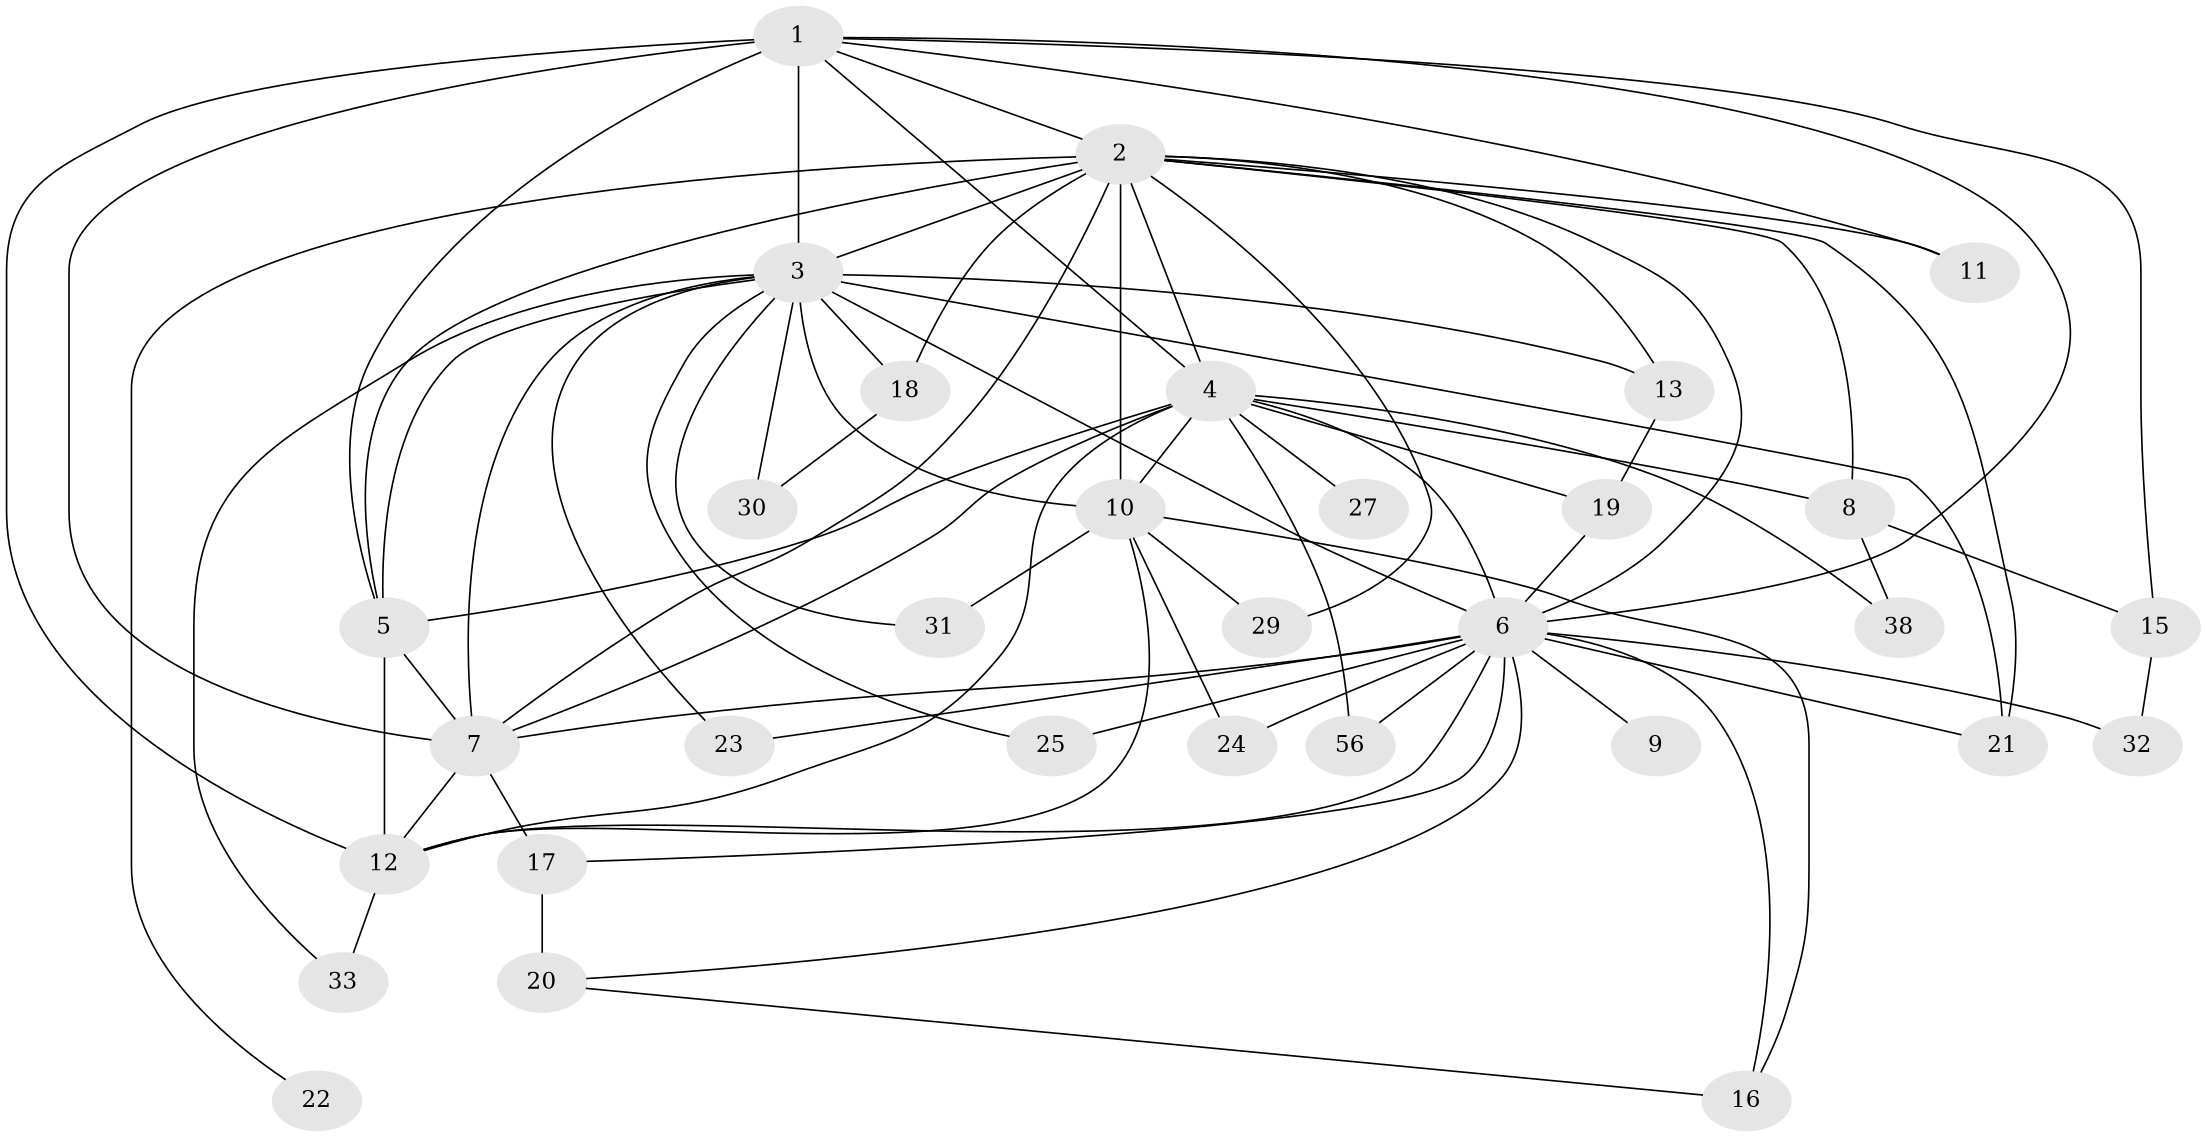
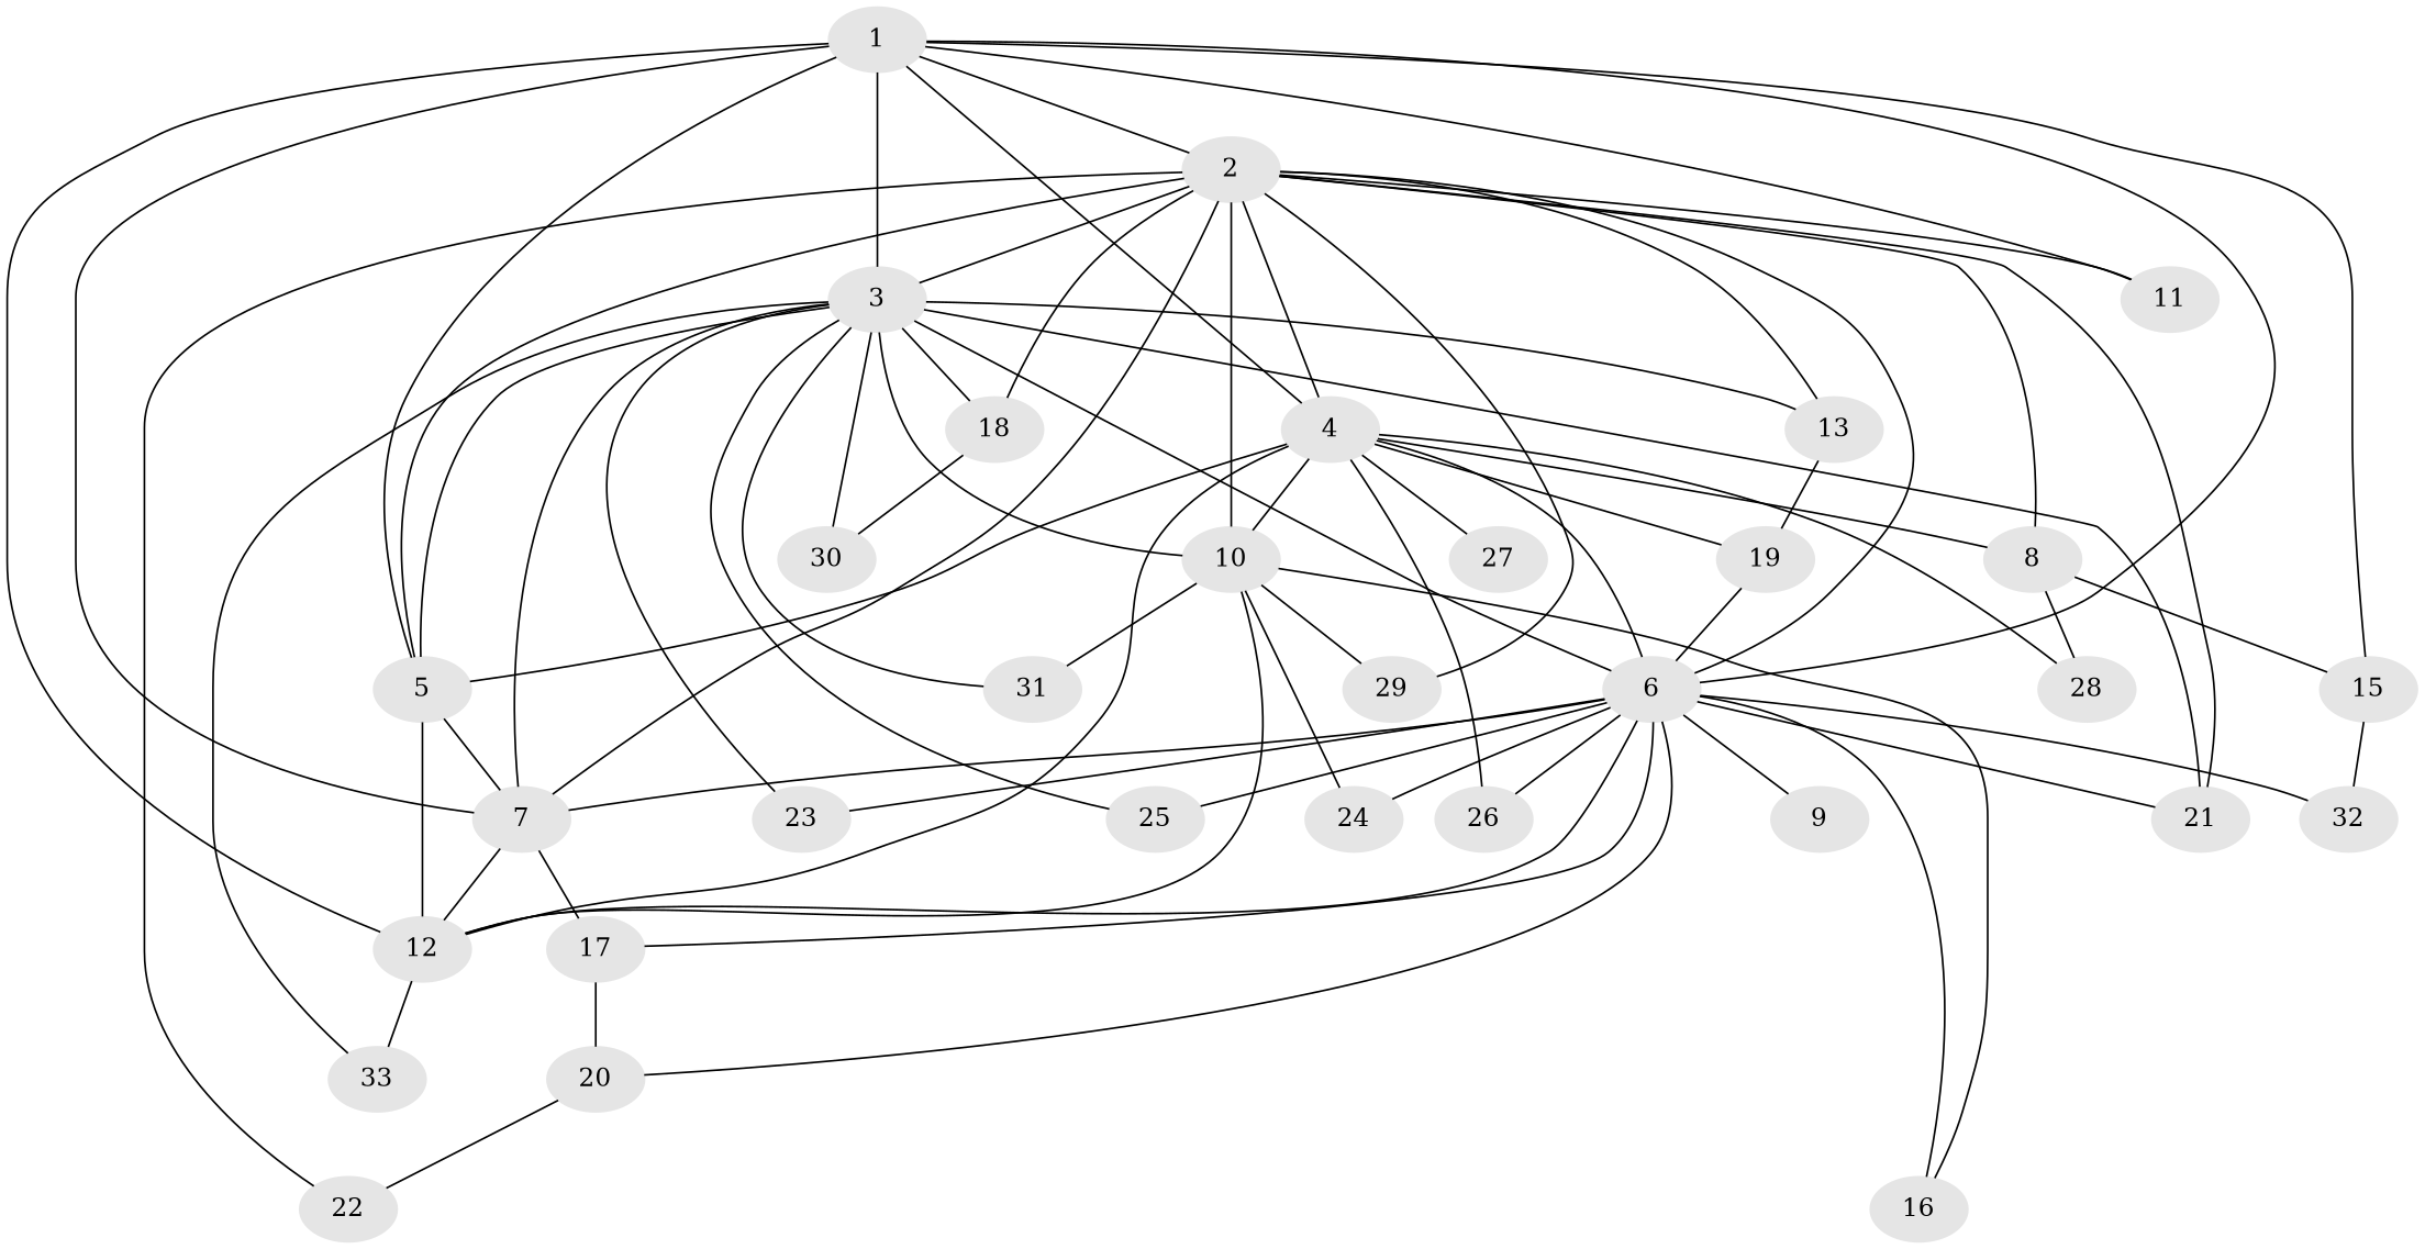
  graph {
    node [color=gray90 style=filled]
    edge [weight=1.0]
    1
    2
    3
    4
    5
    6
    7
    11
    12
    15
    8
    10
    13
    18
    21
    22
    29
    31
    23
    25
    30
    33
    19
-   26 [label=56]
+   26
    27
-   28 [label=38]
+   28
    9
    16
    17
    20
    24
    32
    1 -- 2 [weight=4.0]
    1 -- 3 [weight=13.0]
    1 -- 4 [weight=4.0]
    1 -- 5 [weight=3.0]
    1 -- 6 [weight=2.0]
    1 -- 7 [weight=3.0]
    1 -- 11
    1 -- 12
    1 -- 15
    2 -- 3 [weight=3.0]
    2 -- 4 [weight=4.0]
    2 -- 5 [weight=2.0]
    2 -- 6 [weight=3.0]
    2 -- 7 [weight=2.0]
    2 -- 11
    2 -- 8 [weight=2.0]
    2 -- 10
    2 -- 13
    2 -- 18
    2 -- 21
    2 -- 22
    2 -- 29
    3 -- 5 [weight=2.0]
    3 -- 6 [weight=3.0]
    3 -- 7 [weight=3.0]
    3 -- 10
    3 -- 13 [weight=2.0]
    3 -- 18
    3 -- 21
    3 -- 31
    3 -- 23
    3 -- 25
    3 -- 30
    3 -- 33
    4 -- 5 [weight=2.0]
    4 -- 6 [weight=2.0]
-   4 -- 7 [weight=2.0]
    4 -- 12 [weight=4.0]
    4 -- 8 [weight=2.0]
    4 -- 10
    4 -- 19
    4 -- 26
    4 -- 27
    4 -- 28
    5 -- 7
    5 -- 12 [weight=10.0]
    6 -- 7
    6 -- 12
    6 -- 21
    6 -- 23
    6 -- 25
    6 -- 26
    6 -- 9
    6 -- 16
    6 -- 17
    6 -- 20
    6 -- 24
    6 -- 32
    7 -- 12
    7 -- 17 [weight=2.0]
    12 -- 33
    15 -- 32
    8 -- 15
    8 -- 28
    10 -- 12
    10 -- 29
    10 -- 31
    10 -- 16
    10 -- 24
    13 -- 19
    18 -- 30
    19 -- 6
    17 -- 20 [weight=2.0]
-   20 -- 16
+   20 -- 22
  }
